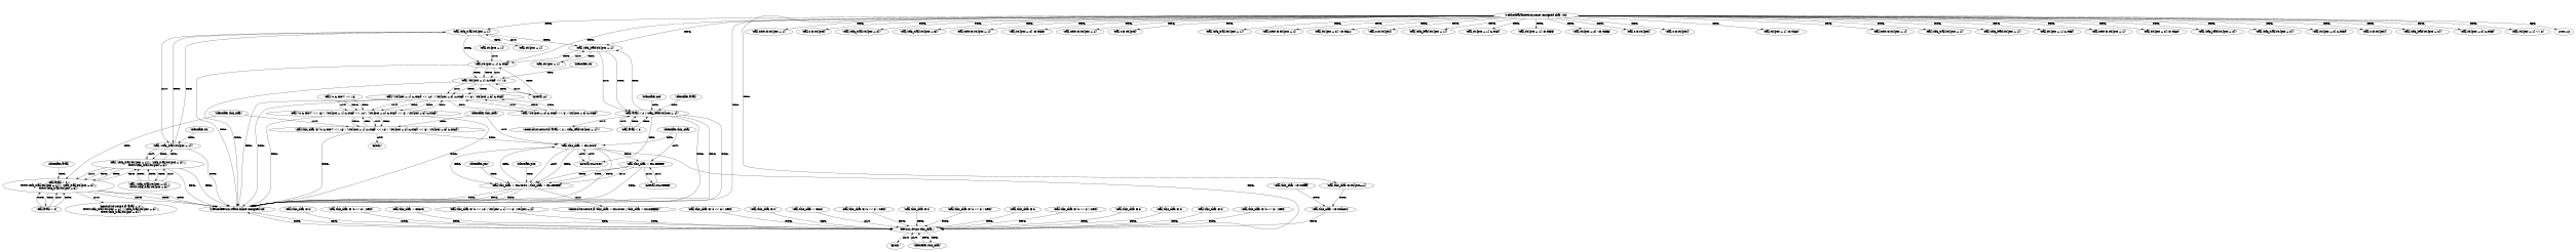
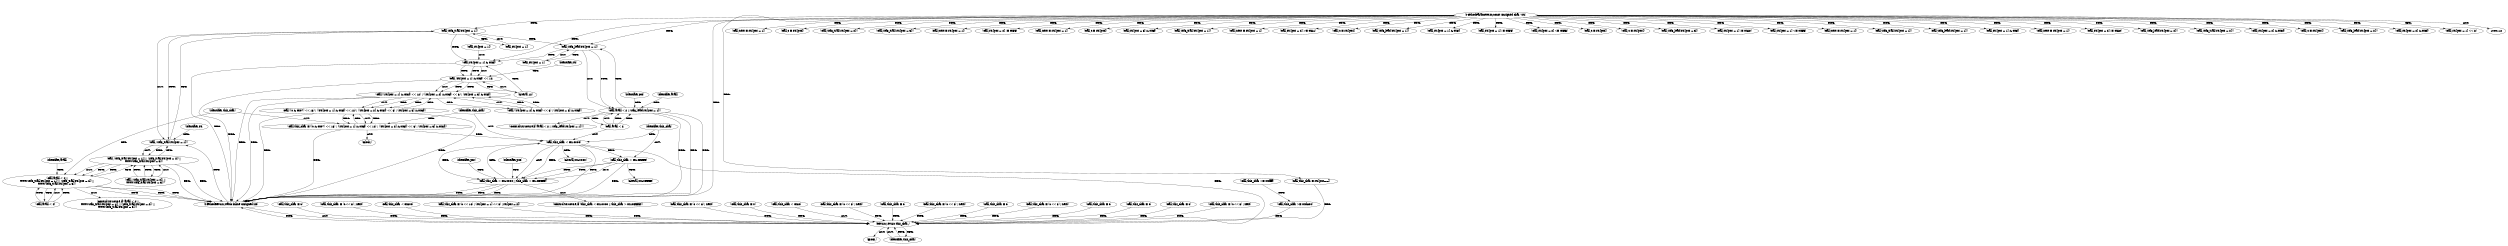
  digraph {
    n1 [label="(Call,utf8_trail(str[pos + 1]))"]
    n2 [label="(Call,!utf8_trail(str[pos + 1]))"]
    n3 [label="(Call,utf8_lead(str[pos + 1]))"]
    n4 [label="(Call,str[pos + 1] & 0x3f)"]
    n5 [label="(Call,str[pos + 1])"]
    n6 [label="(MethodReturn,static inline unsigned int)"]
    n7 [label="(Call,!utf8_trail(str[pos + 1]) || !utf8_trail(str[pos + 2]) ||\n\t\t\t\t\t\t!utf8_trail(str[pos + 3]))"]
    n8 [label="(Call,avail < 2 || utf8_lead(str[pos + 1]))"]
    n9 [label="(Call,str[pos + 1])"]
    n10 [label="(Call,(str[pos + 1] & 0x3f) << 12)"]
    n11 [label="(MethodParameterIn,const unsigned char *str)"]
    n12 [label="(Call,next = str[pos + 1])"]
    n13 [label="(Call,c = str[pos])"]
    n14 [label="(Call,utf8_trail(str[pos + 2]))"]
    n15 [label="(Call,utf8_trail(str[pos + 3]))"]
    n16 [label="(Call,next = str[pos + 1])"]
    n17 [label="(Call,str[pos + 2] != 0xFF)"]
    n18 [label="(Call,next = str[pos + 1])"]
    n19 [label="(Call,c = str[pos])"]
+   n20 [label="(Call,str[pos + 3] & 0x3f)"]
    n21 [label="(Call,utf8_trail(str[pos + 1]))"]
    n22 [label="(Call,next = str[pos + 1])"]
    n23 [label="(Call,str[pos + 2] >= 0xA1)"]
    n24 [label="(Call,c = str[pos])"]
    n25 [label="(Call,utf8_lead(str[pos + 1]))"]
    n26 [label="(Call,str[pos + 1] & 0x3f)"]
    n27 [label="(Call,str[pos + 1] != 0xFF)"]
    n28 [label="(Call,str[pos + 2] <= 0xFE)"]
    n29 [label="(Call,c = str[pos])"]
    n30 [label="(Call,c = str[pos])"]
+   n31 [label="(Call,utf8_lead(str[pos + 3]))"]
    n32 [label="(Call,str[pos + 1] != 0xA0)"]
+   n33 [label="(Call,str[pos + 1] <= 0xFE)"]
    n34 [label="(Call,next = str[pos + 1])"]
    n35 [label="(Call,utf8_trail(str[pos + 1]))"]
    n36 [label="(Call,utf8_lead(str[pos + 1]))"]
    n37 [label="(Call,str[pos + 1] & 0x3f)"]
    n38 [label="(Call,next = str[pos + 1])"]
    n39 [label="(Call,str[pos + 2] != 0xA0)"]
    n40 [label="(Call,this_char = str[pos++])"]
    n41 [label="(Call,utf8_lead(str[pos + 2]))"]
    n42 [label="(Call,utf8_trail(str[pos + 2]))"]
    n43 [label="(Call,str[pos + 2] & 0x3f)"]
    n44 [label="(Call,c = str[pos])"]
    n45 [label="(Call,utf8_lead(str[pos + 2]))"]
    n46 [label="(Call,str[pos + 2] & 0x3f)"]
    n47 [label="(Call,str[pos + 1] << 8)"]
    1000112
    n49 [label="(Return,return this_char;)"]
    n50 [label="(Call,avail < 4 ||\n\t\t\t\t\t\t!utf8_trail(str[pos + 1]) || !utf8_trail(str[pos + 2]) ||\n\t\t\t\t\t\t!utf8_trail(str[pos + 3]))"]
    n51 [label="(Call,!utf8_trail(str[pos + 2]) ||\n\t\t\t\t\t\t!utf8_trail(str[pos + 3]))"]
    n52 [label="(Call,avail < 4)"]
    n53 [label="(ControlStructure,if (avail < 4 ||\n\t\t\t\t\t\t!utf8_trail(str[pos + 1]) || !utf8_trail(str[pos + 2]) ||\n\t\t\t\t\t\t!utf8_trail(str[pos + 3])))"]
    n54 [label="(Call,avail < 2)"]
    n55 [label="(ControlStructure,if (avail < 2 || utf8_lead(str[pos + 1])))"]
    n56 [label="(Call,((str[pos + 1] & 0x3f) << 12) | ((str[pos + 2] & 0x3f) << 6) | (str[pos + 3] & 0x3f))"]
    n57 [label="(Literal,12)"]
    n58 [label="(Call,((c & 0x07) << 18) | ((str[pos + 1] & 0x3f) << 12) | ((str[pos + 2] & 0x3f) << 6) | (str[pos + 3] & 0x3f))"]
    n59 [label="(Call,((str[pos + 2] & 0x3f) << 6) | (str[pos + 3] & 0x3f))"]
    n60 [label="(Call,this_char = ((c & 0x07) << 18) | ((str[pos + 1] & 0x3f) << 12) | ((str[pos + 2] & 0x3f) << 6) | (str[pos + 3] & 0x3f))"]
    n61 [label="(Call,this_char < 0x10000)"]
    n62 [label="(Block,)"]
    n63 [label="(Call,this_char < 0x10000 || this_char > 0x10FFFF)"]
    n64 [label="(Call,this_char > 0x10FFFF)"]
    n65 [label="(Literal,0x10000)"]
    n66 [label="(ControlStructure,if (this_char < 0x10000 || this_char > 0x10FFFF))"]
    n67 [label="(Literal,0x10FFFF)"]
    n68 [label="(Block,)"]
    n69 [label="(Identifier,this_char)"]
    n70 [label="(Call,this_char = c)"]
    n71 [label="(Call,this_char = (c << 8) | next)"]
    n72 [label="(Call,this_char < 0x800)"]
    n73 [label="(Identifier,pos)"]
    n74 [label="(Call,str[pos + 1])"]
    n75 [label="(Call,this_char = (c << 16) | (str[pos + 1] << 8) | str[pos + 2])"]
    n76 [label="(Call,this_char >= 0xd800)"]
    n77 [label="(Call,this_char = (c << 8) | next)"]
    n78 [label="(Identifier,this_char)"]
    n79 [label="(Call,this_char = 0)"]
    n80 [label="(Identifier,pos)"]
    n81 [label="(Call,this_char < 0x80)"]
    n82 [label="(Call,this_char = (c << 8) | next)"]
    n83 [label="(Identifier,avail)"]
    n84 [label="(Call,this_char = c)"]
    n85 [label="(Identifier,this_char)"]
    n86 [label="(Call,this_char = (c << 8) | next)"]
    n87 [label="(Identifier,pos)"]
    n88 [label="(Call,this_char = c)"]
    n89 [label="(Call,this_char = (c << 8) | next)"]
    n90 [label="(Identifier,avail)"]
    n91 [label="(Call,this_char = c)"]
    n92 [label="(Call,this_char = c)"]
    n93 [label="(Identifier,str)"]
    n94 [label="(Call,this_char = c)"]
    n95 [label="(Identifier,this_char)"]
-   n96 [label="(Call,(c & 0x07) << 18)"]
    n97 [label="(Call,this_char <= 0xdfff)"]
    n98 [label="(Call,this_char = (c << 8) | next)"]
    n99 [label="(Identifier,str)"]
    n1 -> n2 [label="AST: "]
    n1 -> n2 [label="DDG: "]
    n1 -> n3 [label="DDG: "]
    n1 -> n4 [label="DDG: "]
    n1 -> n5 [label="CFG: "]
    n2 -> n1 [label="CFG: "]
-   n2 -> n6 [label="DDG: "]
+   n6 -> n2 [label="DDG: "]
    n2 -> n7 [label="AST: "]
    n2 -> n7 [label="DDG: "]
    n3 -> n4 [label="DDG: "]
    n3 -> n8 [label="AST: "]
    n3 -> n8 [label="DDG: "]
    n3 -> n9 [label="CFG: "]
    n4 -> n6 [label="DDG: "]
    n4 -> n10 [label="AST: "]
    n4 -> n10 [label="DDG: "]
    n4 -> n10 [label="DDG: "]
    n5 -> n1 [label="AST: "]
-   n6 -> n49 [label="CFG: "]
+   n6 -> n49 [label="AST: "]
    n7 -> n2 [label="CFG: "]
    n7 -> n6 [label="DDG: "]
    n7 -> n6 [label="DDG: "]
    n7 -> n50 [label="AST: "]
    n7 -> n50 [label="DDG: "]
    n7 -> n50 [label="DDG: "]
    n7 -> n51 [label="CFG: "]
    n8 -> n3 [label="CFG: "]
    n8 -> n6 [label="DDG: "]
    n8 -> n6 [label="DDG: "]
    n8 -> n6 [label="DDG: "]
-   n8 -> n65 [label="CFG: "]
+   n8 -> n54 [label="CFG: "]
    n8 -> n55 [label="AST: "]
    n9 -> n3 [label="AST: "]
    n10 -> n6 [label="DDG: "]
    n10 -> n56 [label="AST: "]
    n10 -> n56 [label="DDG: "]
    n10 -> n56 [label="DDG: "]
    n10 -> n57 [label="CFG: "]
    n11 -> n1 [label="DDG: "]
    n11 -> n3 [label="DDG: "]
    n11 -> n4 [label="DDG: "]
    n11 -> n6 [label="DDG: "]
    n11 -> n12 [label="DDG: "]
    n11 -> n13 [label="DDG: "]
    n11 -> n14 [label="DDG: "]
    n11 -> n15 [label="DDG: "]
    n11 -> n16 [label="DDG: "]
    n11 -> n17 [label="DDG: "]
    n11 -> n18 [label="DDG: "]
    n11 -> n19 [label="DDG: "]
+   n11 -> n20 [label="DDG: "]
    n11 -> n21 [label="DDG: "]
    n11 -> n22 [label="DDG: "]
    n11 -> n23 [label="DDG: "]
    n11 -> n24 [label="DDG: "]
    n11 -> n25 [label="DDG: "]
    n11 -> n26 [label="DDG: "]
    n11 -> n27 [label="DDG: "]
    n11 -> n28 [label="DDG: "]
    n11 -> n29 [label="DDG: "]
    n11 -> n30 [label="DDG: "]
+   n11 -> n31 [label="DDG: "]
    n11 -> n32 [label="DDG: "]
+   n11 -> n33 [label="DDG: "]
    n11 -> n34 [label="DDG: "]
    n11 -> n35 [label="DDG: "]
    n11 -> n36 [label="DDG: "]
    n11 -> n37 [label="DDG: "]
    n11 -> n38 [label="DDG: "]
    n11 -> n39 [label="DDG: "]
    n11 -> n40 [label="DDG: "]
    n11 -> n41 [label="DDG: "]
    n11 -> n42 [label="DDG: "]
    n11 -> n43 [label="DDG: "]
    n11 -> n44 [label="DDG: "]
    n11 -> n45 [label="DDG: "]
    n11 -> n46 [label="DDG: "]
-   n11 -> n47 [label="DDG: "]
-   n11 -> 1000112 [label="CFG: "]
-   n40 -> n76 [label="DDG: "]
+   n11 -> n47 [label="CFG: "]
+   n11 -> 1000112 [label="AST: "]
+   n40 -> n49 [label="DDG: "]
    n49 -> n6 [label="DDG: "]
    n49 -> n68 [label="AST: "]
    n49 -> n69 [label="CFG: "]
    n50 -> n6 [label="DDG: "]
    n50 -> n6 [label="DDG: "]
    n50 -> n6 [label="DDG: "]
    n50 -> n7 [label="CFG: "]
    n50 -> n52 [label="CFG: "]
    n50 -> n53 [label="AST: "]
    n51 -> n7 [label="AST: "]
    n51 -> n7 [label="DDG: "]
    n51 -> n7 [label="DDG: "]
    n52 -> n50 [label="AST: "]
    n52 -> n50 [label="DDG: "]
    n52 -> n50 [label="DDG: "]
    n54 -> n8 [label="AST: "]
    n54 -> n8 [label="DDG: "]
    n54 -> n8 [label="DDG: "]
    n56 -> n6 [label="DDG: "]
    n56 -> n6 [label="DDG: "]
    n56 -> n58 [label="AST: "]
    n56 -> n58 [label="DDG: "]
    n56 -> n58 [label="DDG: "]
    n56 -> n59 [label="CFG: "]
    n57 -> n4 [label="CFG: "]
    n57 -> n10 [label="AST: "]
    n58 -> n6 [label="DDG: "]
    n58 -> n6 [label="DDG: "]
    n58 -> n56 [label="CFG: "]
    n58 -> n60 [label="AST: "]
    n58 -> n60 [label="DDG: "]
    n58 -> n60 [label="DDG: "]
    n59 -> n56 [label="AST: "]
    n59 -> n56 [label="DDG: "]
    n59 -> n56 [label="DDG: "]
    n60 -> n6 [label="DDG: "]
    n60 -> n58 [label="CFG: "]
    n60 -> n61 [label="DDG: "]
    n60 -> n62 [label="AST: "]
    n61 -> n6 [label="DDG: "]
    n61 -> n49 [label="DDG: "]
    n61 -> n63 [label="AST: "]
    n61 -> n63 [label="DDG: "]
    n61 -> n63 [label="DDG: "]
    n61 -> n64 [label="DDG: "]
-   n61 -> n65 [label="AST: "]
+   n61 -> n65 [label="CFG: "]
    n63 -> n6 [label="DDG: "]
    n63 -> n6 [label="DDG: "]
    n63 -> n6 [label="DDG: "]
    n63 -> n61 [label="CFG: "]
    n63 -> n66 [label="AST: "]
    n64 -> n6 [label="DDG: "]
    n64 -> n63 [label="AST: "]
    n64 -> n63 [label="DDG: "]
    n64 -> n63 [label="DDG: "]
-   n64 -> n67 [label="AST: "]
-   n65 -> n61 [label="AST: "]
-   n67 -> n64 [label="AST: "]
+   n64 -> n67 [label="CFG: "]
+   n54 -> n61 [label="AST: "]
    n69 -> n49 [label="AST: "]
    n69 -> n49 [label="DDG: "]
    n70 -> n49 [label="DDG: "]
    n71 -> n49 [label="DDG: "]
-   n72 -> n49 [label="CFG: "]
+   n72 -> n49 [label="DDG: "]
    n73 -> n8 [label="CFG: "]
    n74 -> n4 [label="AST: "]
    n75 -> n49 [label="DDG: "]
    n76 -> n49 [label="DDG: "]
    n77 -> n49 [label="DDG: "]
    n78 -> n61 [label="CFG: "]
    n78 -> n64 [label="AST: "]
-   n79 -> n49 [label="CFG: "]
+   n79 -> n49 [label="DDG: "]
    n80 -> n63 [label="CFG: "]
    n81 -> n49 [label="AST: "]
    n82 -> n49 [label="DDG: "]
    n83 -> n50 [label="CFG: "]
    n84 -> n49 [label="DDG: "]
    n85 -> n50 [label="CFG: "]
    n85 -> n60 [label="AST: "]
    n86 -> n49 [label="DDG: "]
    n87 -> n63 [label="CFG: "]
    n88 -> n49 [label="DDG: "]
    n89 -> n49 [label="DDG: "]
    n90 -> n8 [label="CFG: "]
    n91 -> n49 [label="DDG: "]
    n92 -> n49 [label="DDG: "]
    n93 -> n10 [label="CFG: "]
    n94 -> n49 [label="DDG: "]
    n95 -> n60 [label="CFG: "]
    n95 -> n61 [label="AST: "]
-   n96 -> n58 [label="AST: "]
-   n96 -> n58 [label="DDG: "]
-   n96 -> n58 [label="DDG: "]
    n97 -> n76 [label="DDG: "]
    n98 -> n49 [label="DDG: "]
    n99 -> n2 [label="CFG: "]
  }
